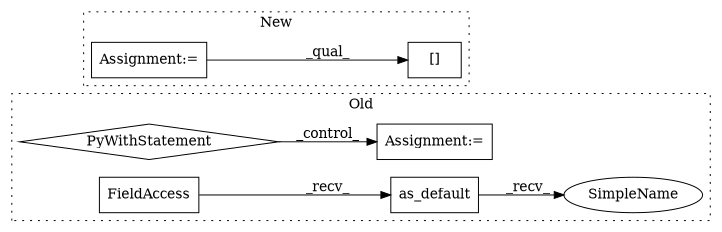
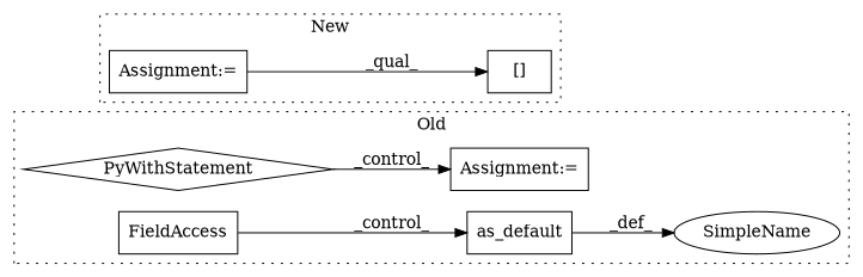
  digraph {
    rankdir=LR
    node [a=7 l=1 shape=box]
    n1 [a=32 l=12 label=as_default s=18267]
    n2 [a=104 l="10,2" label=PyWithStatement s="18235,18279" shape=diamond]
    n3 [label="Assignment:=" s=18527]
    n4 [a=42 label=SimpleName shape=ellipse l=""]
    n5 [a=22 l=21 label=FieldAccess s=18245]
    n6 [a=2 l="15,2" label="[]" s="9852,9929"]
    n7 [label="Assignment:=" s=9637]
    subgraph cluster_1 {
      label=Old
      style=dotted
      n1
      n2
      n3
      n4
      n5
    }
    subgraph cluster_2 {
      label=New
      style=dotted
      n6
      n7
    }
-   n1 -> n4 [label=_recv_]
+   n1 -> n4 [label=_def_]
    n2 -> n3 [label=_control_]
-   n5 -> n1 [label=_recv_]
+   n5 -> n1 [label=_control_]
    n7 -> n6 [label=_qual_]
  }
